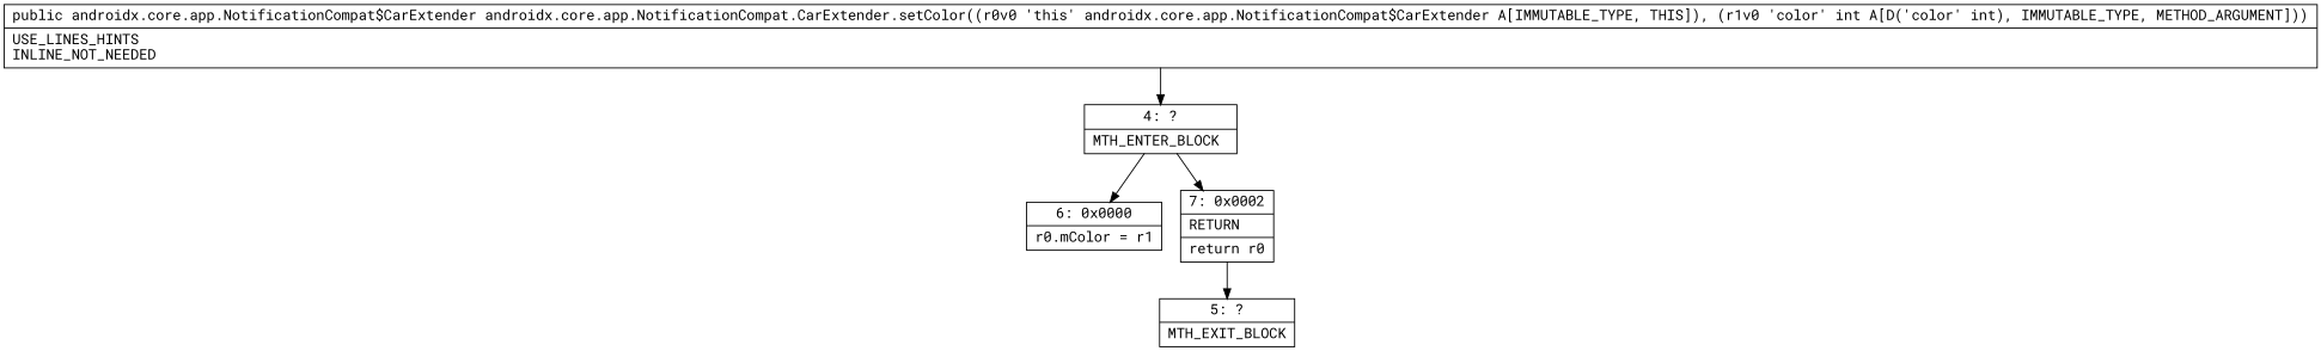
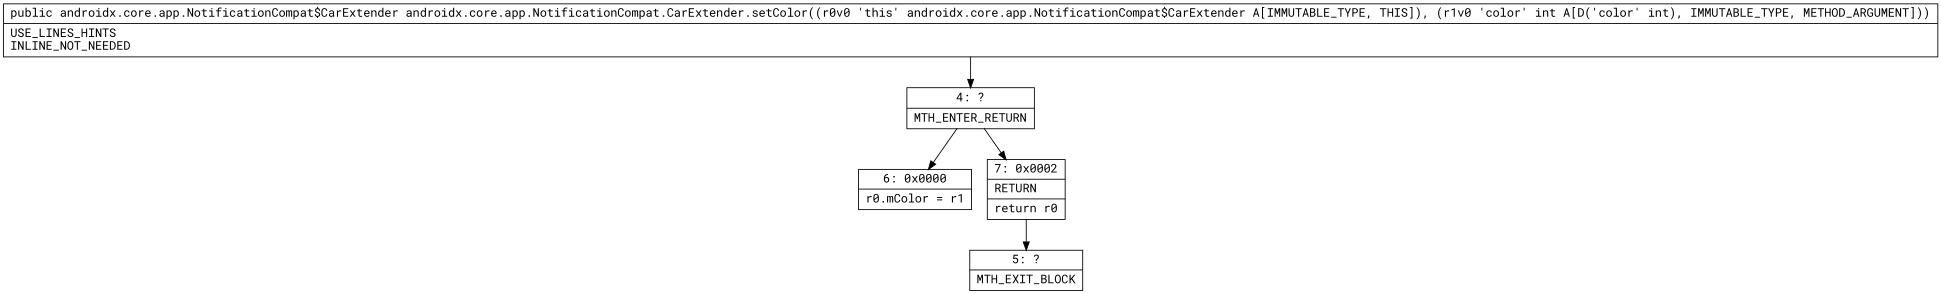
  digraph {
    fontname="Roboto Mono"
    node [fontname="Roboto Mono" shape=record]
    edge [fontname="Roboto Mono"]
-   n1 [label="{4\:\ ?|MTH_ENTER_BLOCK\l}"]
+   n1 [label="{4\:\ ?|MTH_ENTER_RETURN\l}"]
    n2 [label="{6\:\ 0x0000|r0.mColor = r1\l}"]
    n3 [label="{7\:\ 0x0002|RETURN\l|return r0\l}"]
    n4 [label="{5\:\ ?|MTH_EXIT_BLOCK\l}"]
    n5 [label="{public androidx.core.app.NotificationCompat$CarExtender androidx.core.app.NotificationCompat.CarExtender.setColor((r0v0 'this' androidx.core.app.NotificationCompat$CarExtender A[IMMUTABLE_TYPE, THIS]), (r1v0 'color' int A[D('color' int), IMMUTABLE_TYPE, METHOD_ARGUMENT]))  | USE_LINES_HINTS\lINLINE_NOT_NEEDED\l}"]
    n1 -> n2
    n1 -> n3
    n3 -> n4
    n5 -> n1
  }
